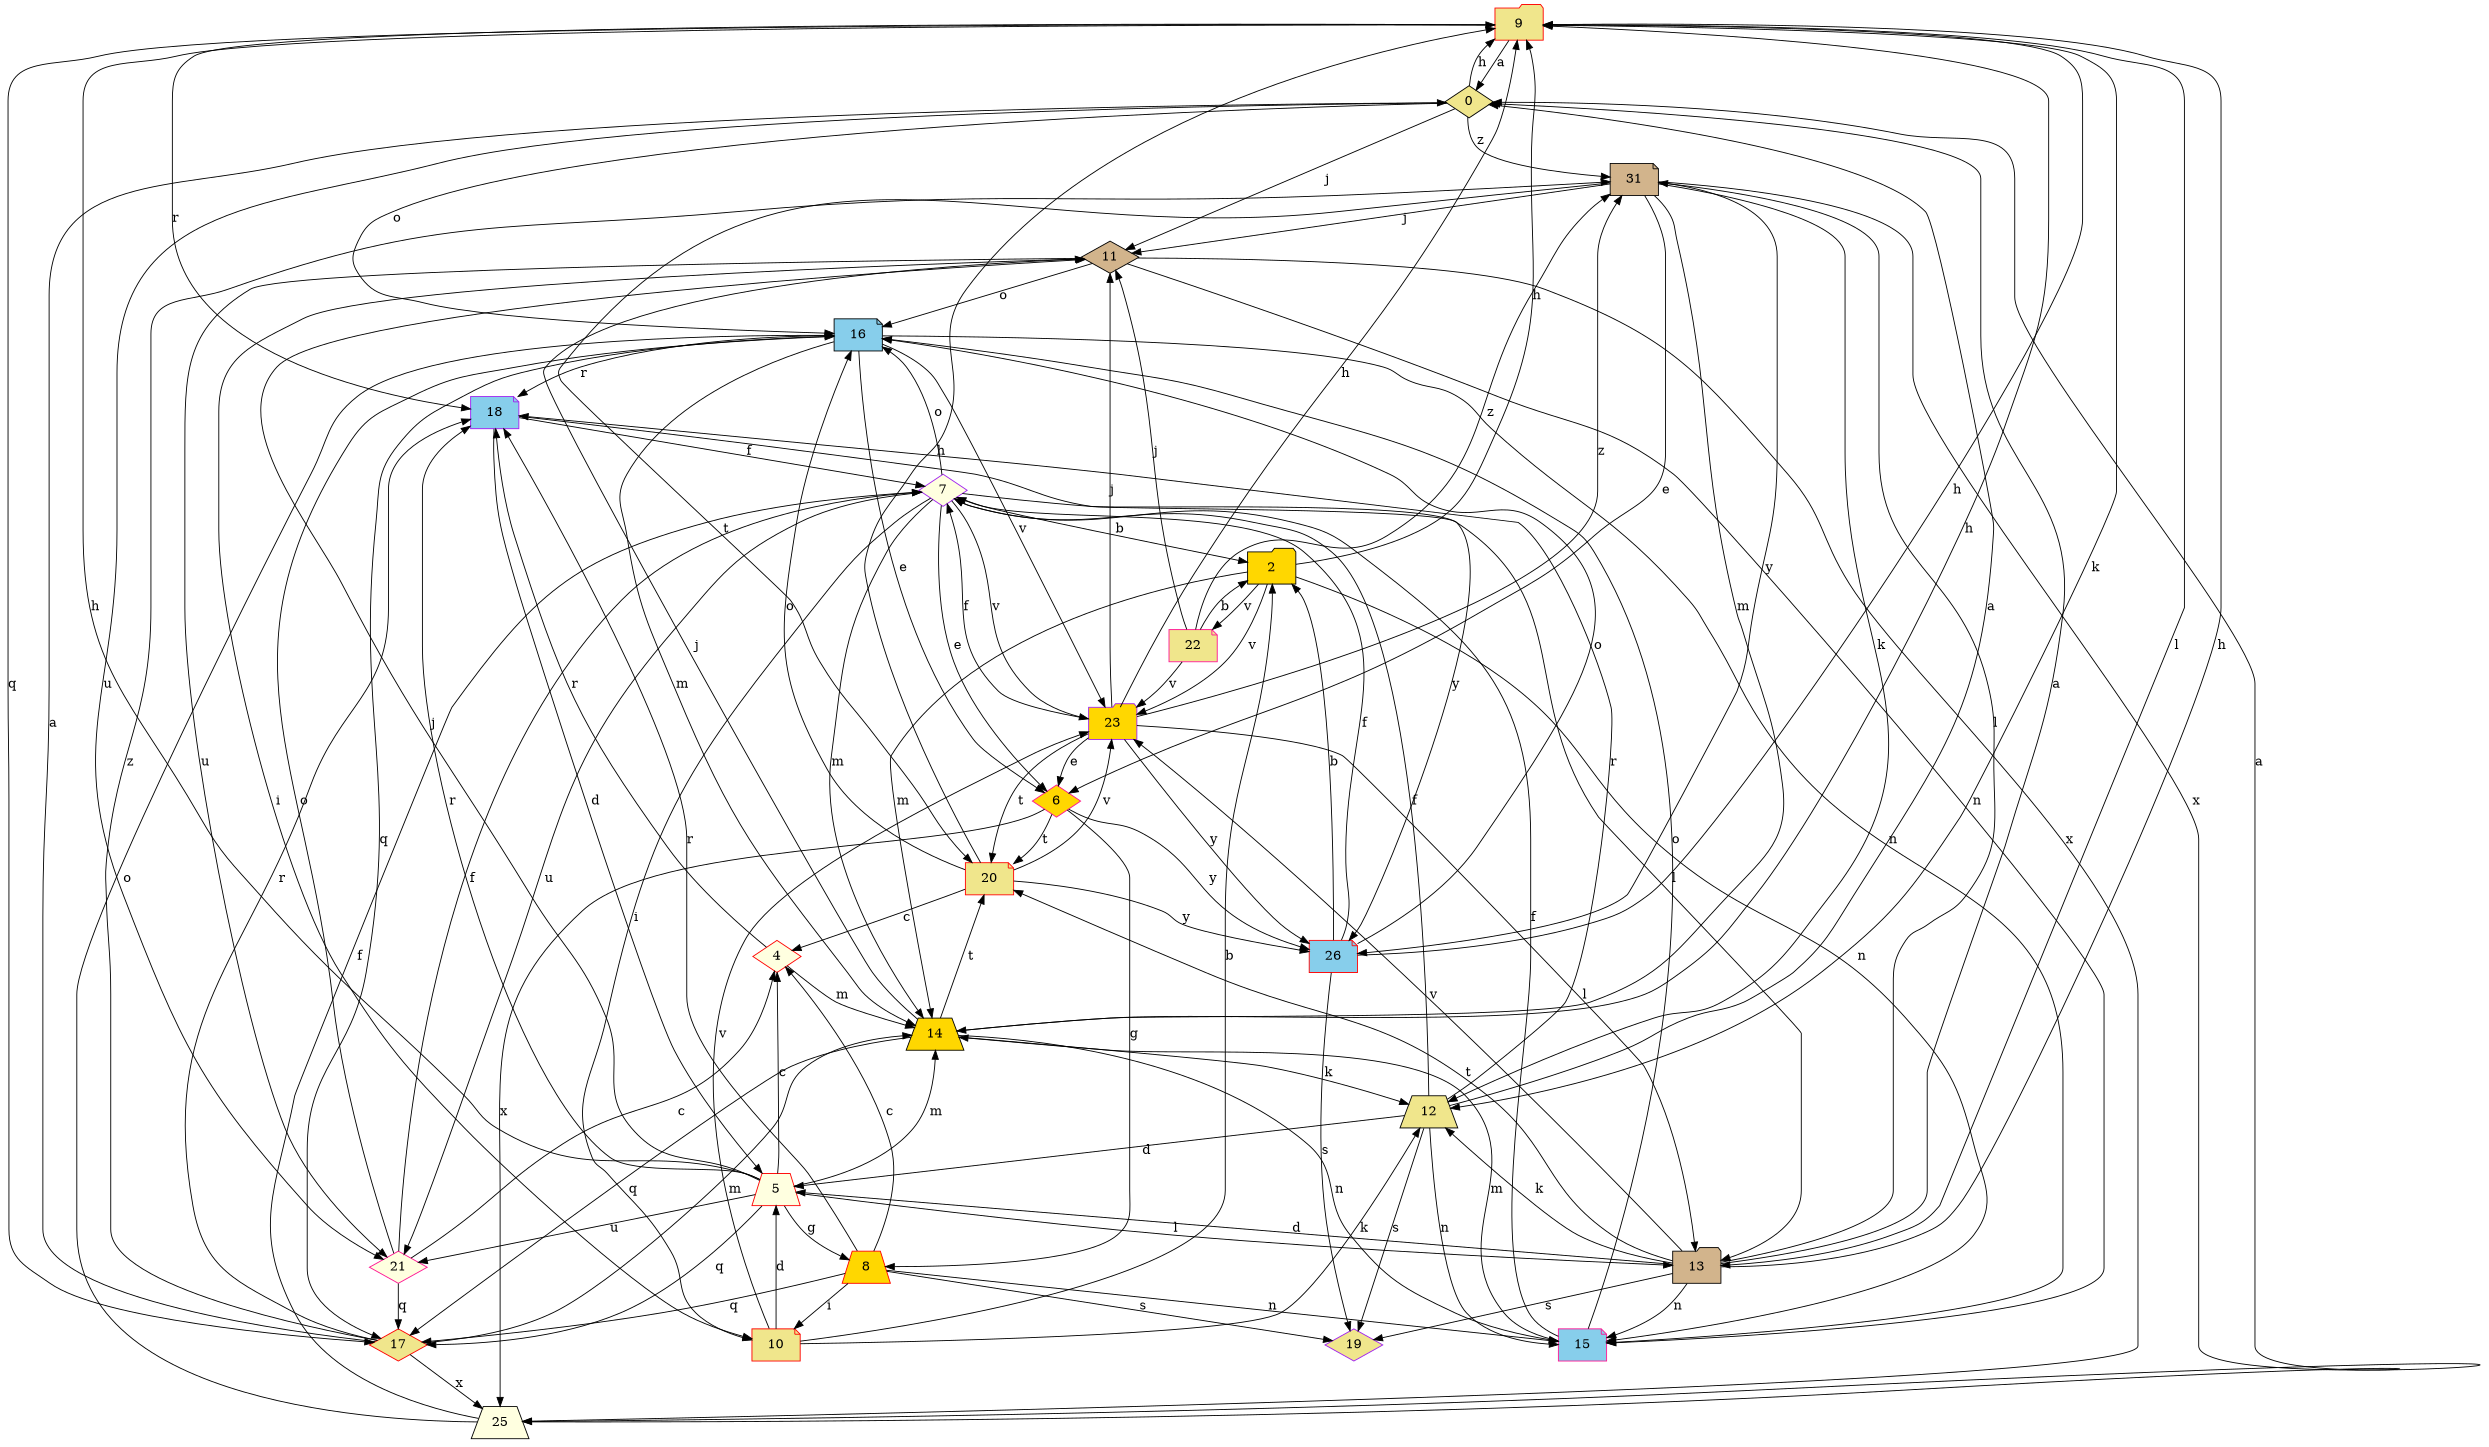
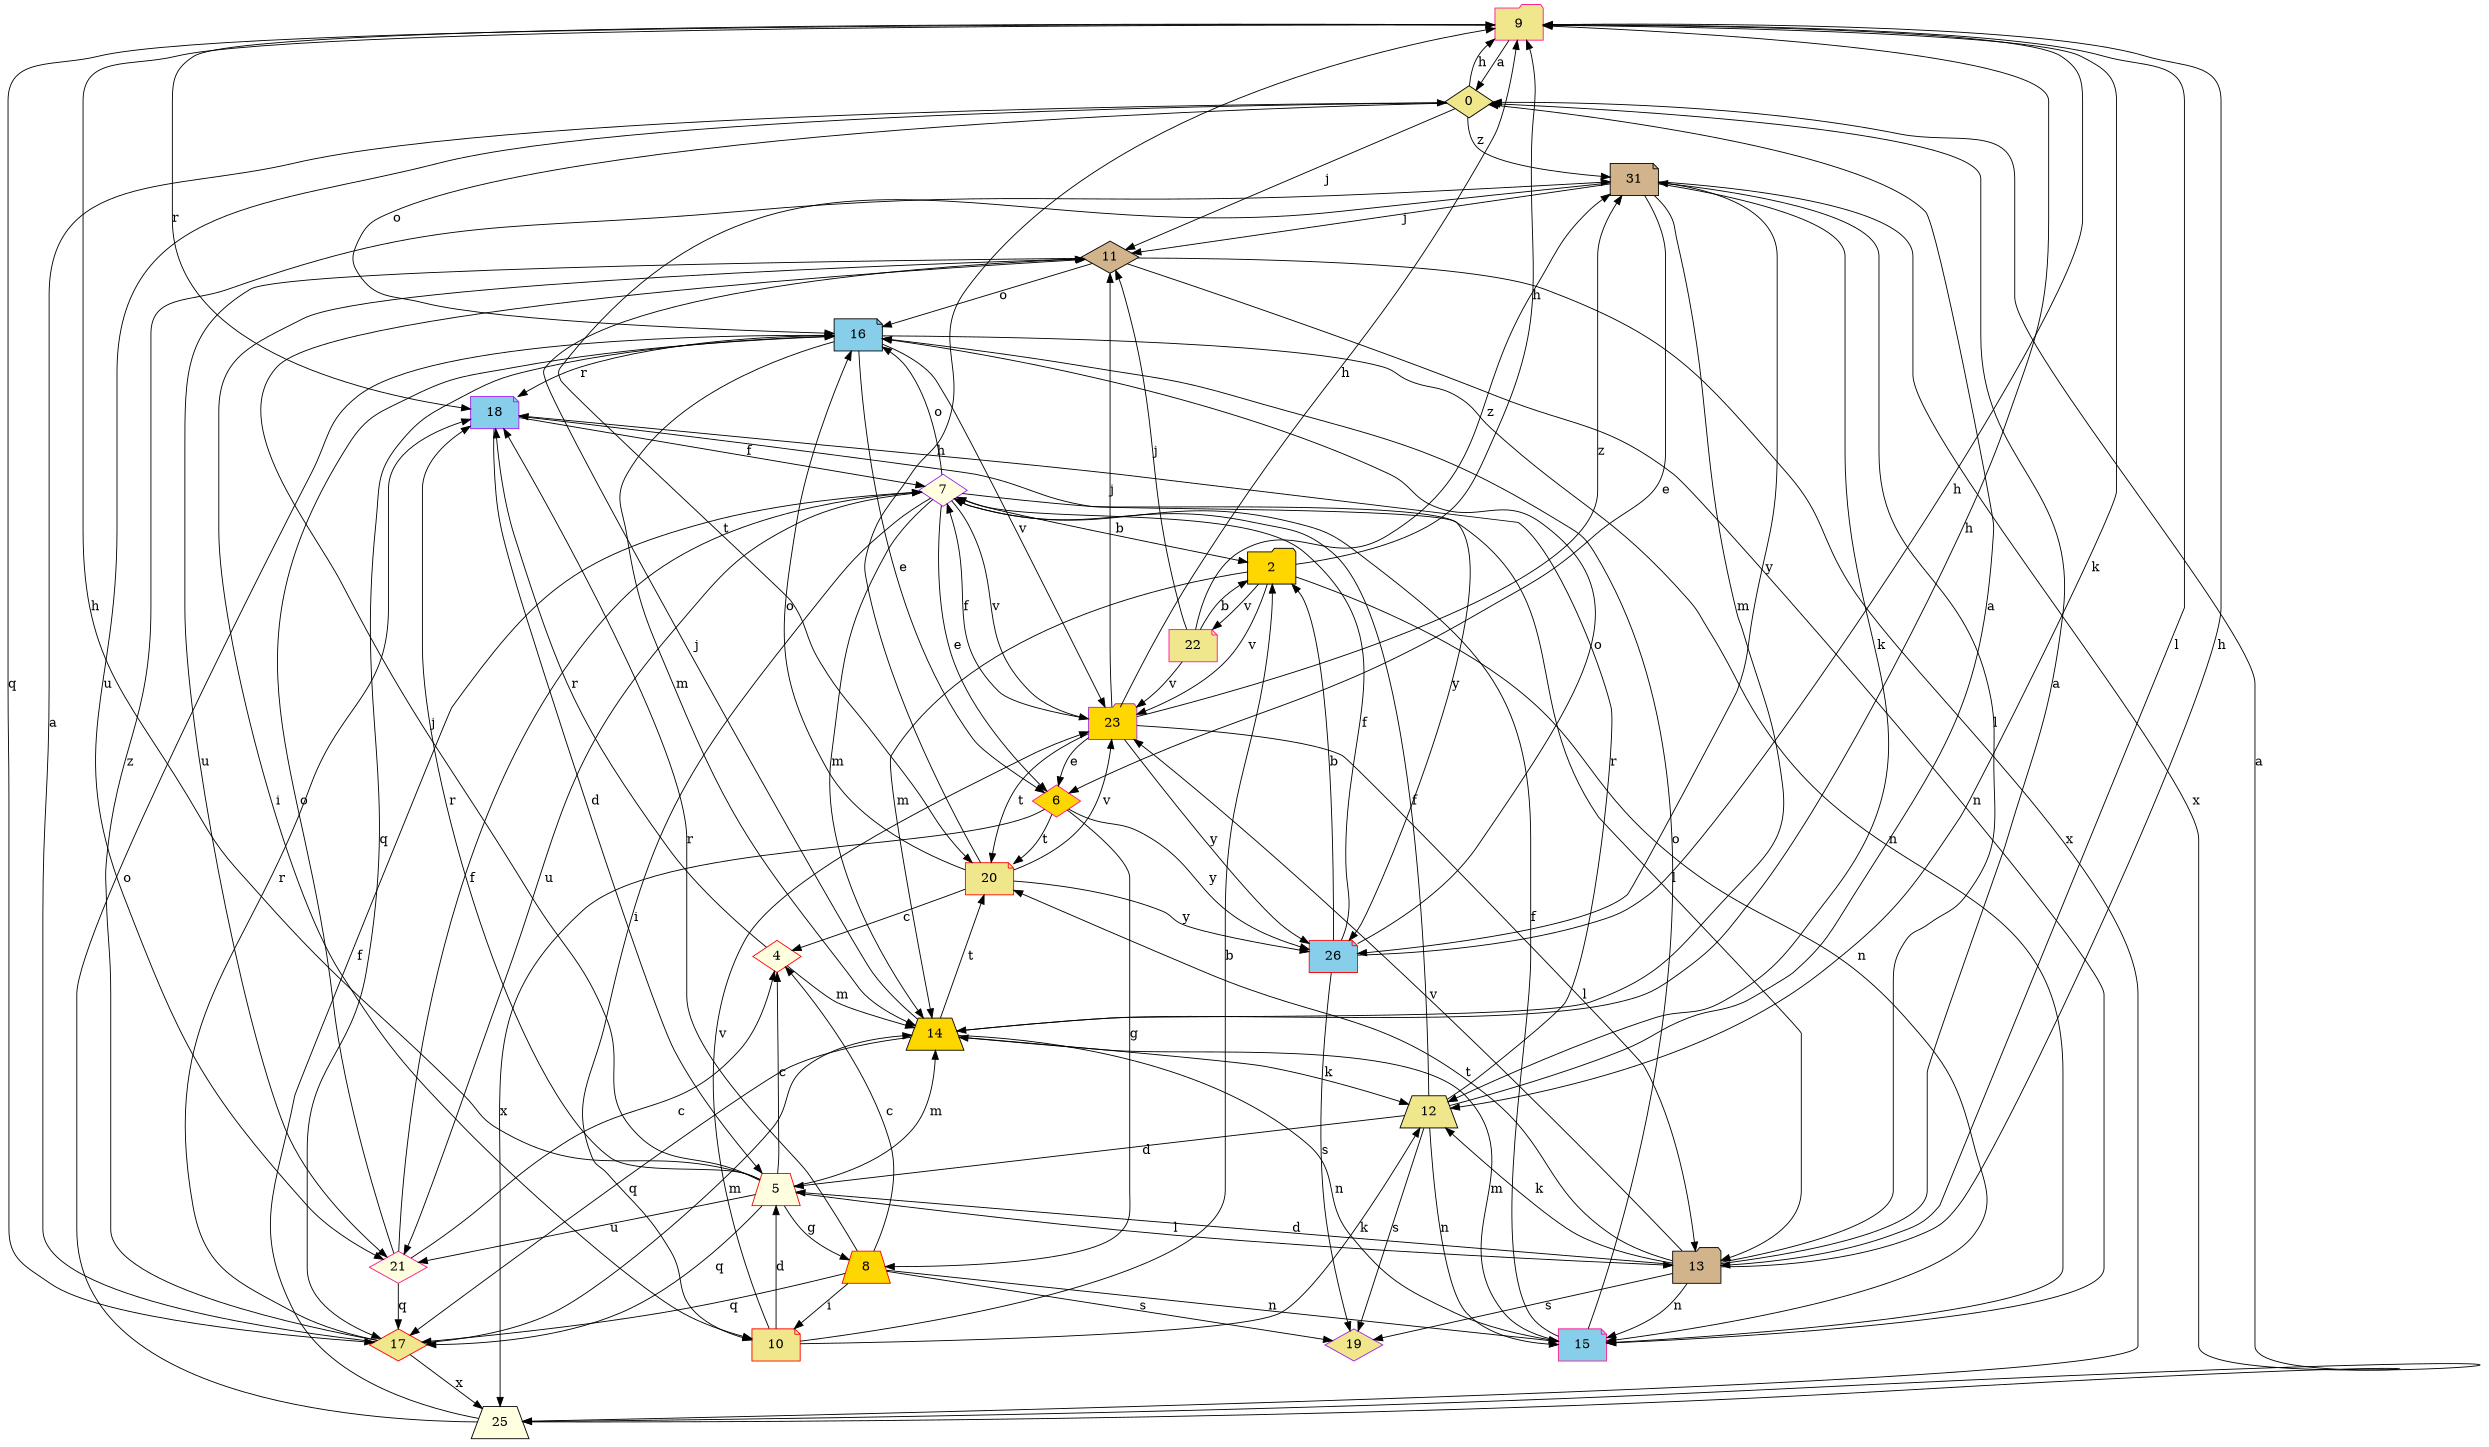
  strict digraph {
    node [color=black fillcolor=khaki shape=diamond style=filled]
-   9 [color=red shape=folder]
+   9 [color=deeppink shape=folder]
    0
    11 [fillcolor=tan]
    16 [fillcolor=skyblue shape=note]
    21 [color=deeppink fillcolor=lightyellow]
    31 [fillcolor=tan shape=note]
    18 [color=purple fillcolor=skyblue shape=note]
    13 [fillcolor=tan shape=folder]
    17 [color=red]
    12 [shape=trapezium]
    15 [color=deeppink fillcolor=skyblue shape=note]
    25 [fillcolor=lightyellow shape=trapezium]
    10 [color=red shape=note]
    14 [fillcolor=gold shape=trapezium]
    23 [color=purple fillcolor=gold shape=folder]
    6 [color=deeppink fillcolor=gold]
    4 [color=red fillcolor=lightyellow]
    7 [color=purple fillcolor=lightyellow]
    20 [color=red shape=note]
    26 [color=red fillcolor=skyblue shape=note]
    2 [fillcolor=gold shape=folder]
    22 [color=deeppink shape=note]
    5 [color=red fillcolor=lightyellow shape=trapezium]
    8 [color=red fillcolor=gold shape=trapezium]
    19 [color=purple]
    9 -> 0 [label=a]
    9 -> 18 [label=r]
    9 -> 13 [label=l]
    9 -> 17 [label=q]
    9 -> 12 [label=k]
    0 -> 9 [label=h]
    0 -> 11 [label=j]
    0 -> 16 [label=o]
    0 -> 21 [label=u]
    0 -> 31 [label=z]
    11 -> 16 [label=o]
    11 -> 21 [label=u]
    11 -> 15 [label=n]
    11 -> 25 [label=x]
    11 -> 10 [label=i]
    16 -> 18 [label=r]
    16 -> 17 [label=q]
    16 -> 15 [label=n]
    16 -> 14 [label=m]
    16 -> 23 [label=v]
    16 -> 6 [label=e]
    21 -> 16 [label=o]
    21 -> 17 [label=q]
    21 -> 4 [label=c]
    21 -> 7 [label=f]
    31 -> 11 [label=j]
    31 -> 12 [label=k]
    31 -> 25 [label=x]
    31 -> 14 [label=m]
    31 -> 6 [label=e]
    31 -> 20 [label=t]
    31 -> 26 [label=y]
    18 -> 7 [label=f]
    18 -> 26 [label=y]
    18 -> 5 [label=d]
    13 -> 9 [label=h]
    13 -> 0 [label=a]
    13 -> 31 [label=l]
    13 -> 12 [label=k]
    13 -> 15 [label=n]
    13 -> 23 [label=v]
    13 -> 20 [label=t]
    13 -> 5 [label=d]
    13 -> 19 [label=s]
    17 -> 0 [label=a]
    17 -> 31 [label=z]
    17 -> 18 [label=r]
    17 -> 25 [label=x]
    17 -> 14 [label=m]
    12 -> 0 [label=a]
    12 -> 18 [label=r]
    12 -> 15 [label=n]
    12 -> 7 [label=f]
    12 -> 5 [label=d]
    12 -> 19 [label=s]
    15 -> 16 [label=o]
    15 -> 14 [label=m]
    15 -> 7 [label=f]
    25 -> 0 [label=a]
    25 -> 16 [label=o]
    25 -> 7 [label=f]
    10 -> 12 [label=k]
    10 -> 23 [label=v]
    10 -> 2 [label=b]
    10 -> 5 [label=d]
    14 -> 9 [label=h]
    14 -> 11 [label=j]
    14 -> 17 [label=q]
    14 -> 12 [label=k]
    14 -> 15 [label=n]
    14 -> 20 [label=t]
    23 -> 9 [label=h]
    23 -> 11 [label=j]
    23 -> 31 [label=z]
    23 -> 13 [label=l]
    23 -> 6 [label=e]
    23 -> 7 [label=f]
    23 -> 20 [label=t]
    23 -> 26 [label=y]
    6 -> 25 [label=x]
    6 -> 20 [label=t]
    6 -> 26 [label=y]
    6 -> 8 [label=g]
    4 -> 18 [label=r]
    4 -> 14 [label=m]
    7 -> 16 [label=o]
    7 -> 21 [label=u]
    7 -> 13 [label=l]
    7 -> 10 [label=i]
    7 -> 14 [label=m]
    7 -> 23 [label=v]
    7 -> 6 [label=e]
    7 -> 2 [label=b]
    20 -> 9 [label=h]
    20 -> 16 [label=o]
    20 -> 23 [label=v]
    20 -> 4 [label=c]
    20 -> 26 [label=y]
    26 -> 9 [label=h]
    26 -> 16 [label=o]
    26 -> 7 [label=f]
    26 -> 2 [label=b]
    26 -> 19 [label=s]
    2 -> 9 [label=h]
    2 -> 15 [label=n]
    2 -> 14 [label=m]
    2 -> 23 [label=v]
    2 -> 22 [label=v]
    22 -> 11 [label=j]
    22 -> 31 [label=z]
    22 -> 23 [label=v]
    22 -> 2 [label=b]
    5 -> 9 [label=h]
    5 -> 11 [label=j]
    5 -> 21 [label=u]
    5 -> 18 [label=r]
    5 -> 13 [label=l]
    5 -> 17 [label=q]
    5 -> 14 [label=m]
    5 -> 4 [label=c]
    5 -> 8 [label=g]
    8 -> 18 [label=r]
    8 -> 17 [label=q]
    8 -> 15 [label=n]
    8 -> 10 [label=i]
    8 -> 4 [label=c]
    8 -> 19 [label=s]
  }
